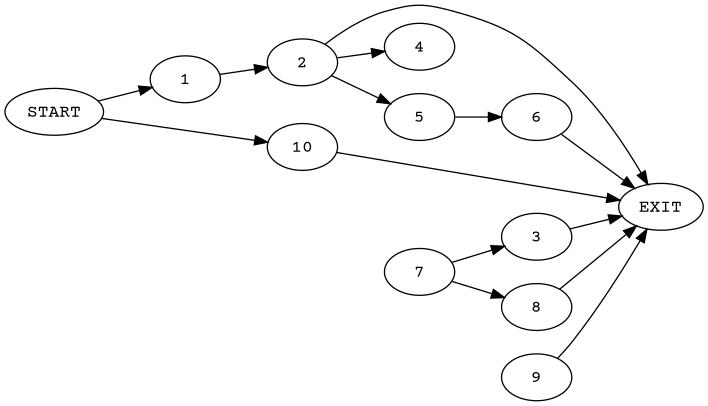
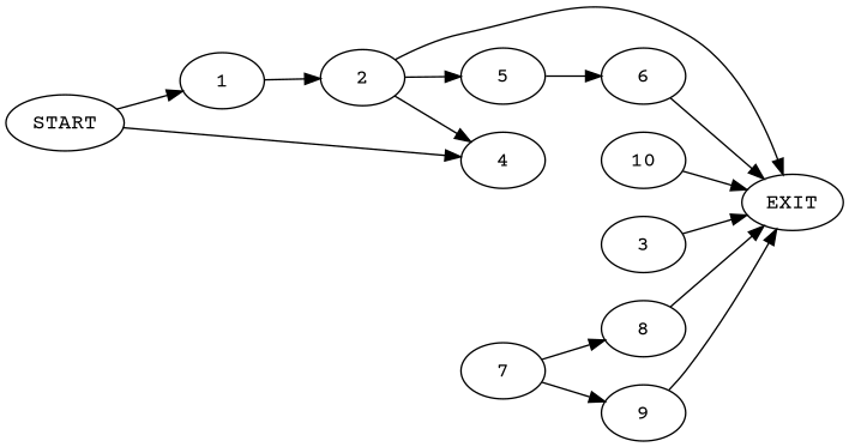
  digraph {
    fontname="Courier Prime"
    rankdir=LR
    node [fontname="Courier Prime"]
    edge [fontname="Courier Prime"]
    n1 [label=START]
    1
    10
    2
    n5 [label=EXIT]
    4
    5
    3
    6
    7
    8
    9
    n1 -> 1
-   n1 -> 10
+   n1 -> 4
    1 -> 2
    10 -> n5
    2 -> n5
    2 -> 4
    2 -> 5
    5 -> 6
    3 -> n5
    6 -> n5
    7 -> 8
-   7 -> 3
+   7 -> 9
    8 -> n5
    9 -> n5
  }
